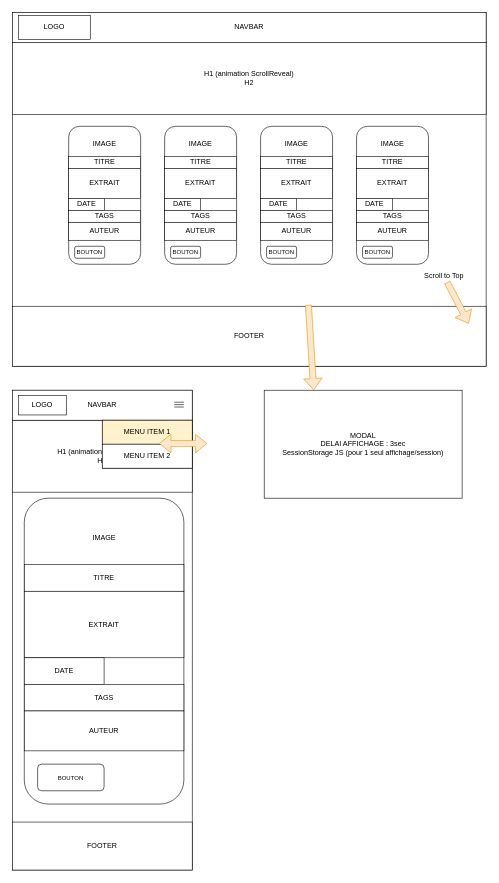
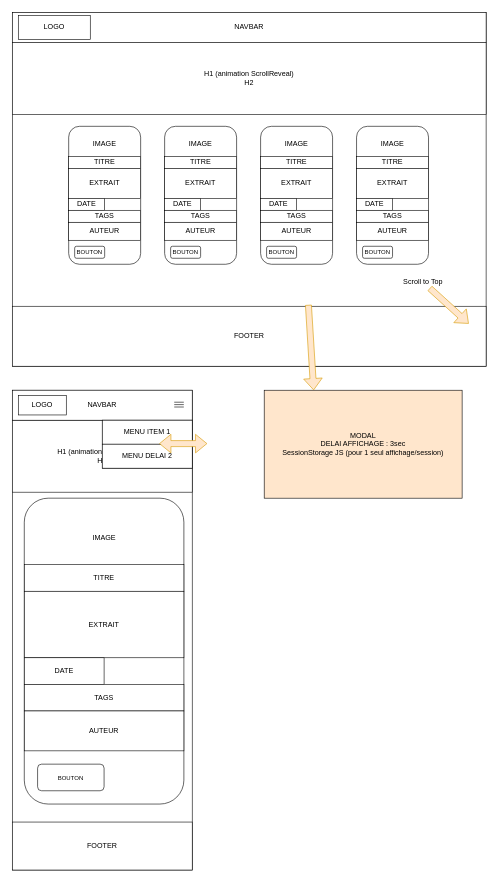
  <mxCell id="0" />
  <mxCell id="1" parent="0" />
  <mxCell id="2" value="" style="rounded=0;whiteSpace=wrap;html=1;" vertex="1" parent="1"><mxGeometry x="20" y="650" width="300" height="800" as="geometry" /></mxCell>
  <mxCell id="3" value="H1 (animation ScrollReveal)&lt;br&gt;H2" style="rounded=0;whiteSpace=wrap;html=1;" vertex="1" parent="1"><mxGeometry x="20" y="700" width="300" height="120" as="geometry" /></mxCell>
  <mxCell id="4" value="" style="rounded=0;whiteSpace=wrap;html=1;" parent="1" vertex="1"><mxGeometry x="20" y="20" width="790" height="590" as="geometry" /></mxCell>
  <mxCell id="5" value="NAVBAR" style="rounded=0;whiteSpace=wrap;html=1;" parent="1" vertex="1"><mxGeometry x="20" y="20" width="790" height="50" as="geometry" /></mxCell>
  <mxCell id="6" value="LOGO" style="rounded=0;whiteSpace=wrap;html=1;" parent="1" vertex="1"><mxGeometry x="30" y="25" width="120" height="40" as="geometry" /></mxCell>
  <mxCell id="7" value="H1 (animation ScrollReveal)&lt;br&gt;H2" style="rounded=0;whiteSpace=wrap;html=1;" parent="1" vertex="1"><mxGeometry x="20" y="70" width="790" height="120" as="geometry" /></mxCell>
  <mxCell id="8" value="" style="group" parent="1" vertex="1" connectable="0"><mxGeometry x="114" y="210" width="600" height="230" as="geometry" /></mxCell>
  <mxCell id="9" value="" style="group" parent="8" vertex="1" connectable="0"><mxGeometry width="120" height="230" as="geometry" /></mxCell>
  <mxCell id="10" value="" style="rounded=1;whiteSpace=wrap;html=1;" parent="9" vertex="1"><mxGeometry width="120" height="230" as="geometry" /></mxCell>
  <mxCell id="11" value="TITRE" style="rounded=0;whiteSpace=wrap;html=1;" parent="9" vertex="1"><mxGeometry y="50" width="120" height="20" as="geometry" /></mxCell>
  <mxCell id="12" value="IMAGE" style="text;html=1;strokeColor=none;fillColor=none;align=center;verticalAlign=middle;whiteSpace=wrap;rounded=0;" parent="9" vertex="1"><mxGeometry x="40" y="20" width="40" height="20" as="geometry" /></mxCell>
  <mxCell id="13" value="EXTRAIT" style="rounded=0;whiteSpace=wrap;html=1;" parent="9" vertex="1"><mxGeometry y="70" width="120" height="50" as="geometry" /></mxCell>
  <mxCell id="14" value="DATE" style="rounded=0;whiteSpace=wrap;html=1;" parent="9" vertex="1"><mxGeometry y="120" width="60" height="20" as="geometry" /></mxCell>
  <mxCell id="15" value="TAGS" style="rounded=0;whiteSpace=wrap;html=1;" parent="9" vertex="1"><mxGeometry y="140" width="120" height="20" as="geometry" /></mxCell>
  <mxCell id="16" value="AUTEUR" style="rounded=0;whiteSpace=wrap;html=1;" parent="9" vertex="1"><mxGeometry y="160" width="120" height="30" as="geometry" /></mxCell>
  <mxCell id="17" value="&lt;font style=&quot;font-size: 10px&quot;&gt;BOUTON&lt;/font&gt;" style="rounded=1;whiteSpace=wrap;html=1;" parent="9" vertex="1"><mxGeometry x="10" y="200" width="50" height="20" as="geometry" /></mxCell>
  <mxCell id="18" value="" style="group" parent="8" vertex="1" connectable="0"><mxGeometry x="160" width="120" height="230" as="geometry" /></mxCell>
  <mxCell id="19" value="" style="rounded=1;whiteSpace=wrap;html=1;" parent="18" vertex="1"><mxGeometry width="120" height="230" as="geometry" /></mxCell>
  <mxCell id="20" value="TITRE" style="rounded=0;whiteSpace=wrap;html=1;" parent="18" vertex="1"><mxGeometry y="50" width="120" height="20" as="geometry" /></mxCell>
  <mxCell id="21" value="IMAGE" style="text;html=1;strokeColor=none;fillColor=none;align=center;verticalAlign=middle;whiteSpace=wrap;rounded=0;" parent="18" vertex="1"><mxGeometry x="40" y="20" width="40" height="20" as="geometry" /></mxCell>
  <mxCell id="22" value="EXTRAIT" style="rounded=0;whiteSpace=wrap;html=1;" parent="18" vertex="1"><mxGeometry y="70" width="120" height="50" as="geometry" /></mxCell>
  <mxCell id="23" value="DATE" style="rounded=0;whiteSpace=wrap;html=1;" parent="18" vertex="1"><mxGeometry y="120" width="60" height="20" as="geometry" /></mxCell>
  <mxCell id="24" value="TAGS" style="rounded=0;whiteSpace=wrap;html=1;" parent="18" vertex="1"><mxGeometry y="140" width="120" height="20" as="geometry" /></mxCell>
  <mxCell id="25" value="AUTEUR" style="rounded=0;whiteSpace=wrap;html=1;" parent="18" vertex="1"><mxGeometry y="160" width="120" height="30" as="geometry" /></mxCell>
  <mxCell id="26" value="&lt;font style=&quot;font-size: 10px&quot;&gt;BOUTON&lt;/font&gt;" style="rounded=1;whiteSpace=wrap;html=1;" parent="18" vertex="1"><mxGeometry x="10" y="200" width="50" height="20" as="geometry" /></mxCell>
  <mxCell id="27" value="" style="group" parent="8" vertex="1" connectable="0"><mxGeometry x="320" width="120" height="230" as="geometry" /></mxCell>
  <mxCell id="28" value="" style="rounded=1;whiteSpace=wrap;html=1;" parent="27" vertex="1"><mxGeometry width="120" height="230" as="geometry" /></mxCell>
  <mxCell id="29" value="TITRE" style="rounded=0;whiteSpace=wrap;html=1;" parent="27" vertex="1"><mxGeometry y="50" width="120" height="20" as="geometry" /></mxCell>
  <mxCell id="30" value="IMAGE" style="text;html=1;strokeColor=none;fillColor=none;align=center;verticalAlign=middle;whiteSpace=wrap;rounded=0;" parent="27" vertex="1"><mxGeometry x="40" y="20" width="40" height="20" as="geometry" /></mxCell>
  <mxCell id="31" value="EXTRAIT" style="rounded=0;whiteSpace=wrap;html=1;" parent="27" vertex="1"><mxGeometry y="70" width="120" height="50" as="geometry" /></mxCell>
  <mxCell id="32" value="DATE" style="rounded=0;whiteSpace=wrap;html=1;" parent="27" vertex="1"><mxGeometry y="120" width="60" height="20" as="geometry" /></mxCell>
  <mxCell id="33" value="TAGS" style="rounded=0;whiteSpace=wrap;html=1;" parent="27" vertex="1"><mxGeometry y="140" width="120" height="20" as="geometry" /></mxCell>
  <mxCell id="34" value="AUTEUR" style="rounded=0;whiteSpace=wrap;html=1;" parent="27" vertex="1"><mxGeometry y="160" width="120" height="30" as="geometry" /></mxCell>
  <mxCell id="35" value="&lt;font style=&quot;font-size: 10px&quot;&gt;BOUTON&lt;/font&gt;" style="rounded=1;whiteSpace=wrap;html=1;" parent="27" vertex="1"><mxGeometry x="10" y="200" width="50" height="20" as="geometry" /></mxCell>
  <mxCell id="36" value="" style="group" parent="8" vertex="1" connectable="0"><mxGeometry x="480" width="120" height="230" as="geometry" /></mxCell>
  <mxCell id="37" value="" style="rounded=1;whiteSpace=wrap;html=1;" parent="36" vertex="1"><mxGeometry width="120" height="230" as="geometry" /></mxCell>
  <mxCell id="38" value="TITRE" style="rounded=0;whiteSpace=wrap;html=1;" parent="36" vertex="1"><mxGeometry y="50" width="120" height="20" as="geometry" /></mxCell>
  <mxCell id="39" value="IMAGE" style="text;html=1;strokeColor=none;fillColor=none;align=center;verticalAlign=middle;whiteSpace=wrap;rounded=0;" parent="36" vertex="1"><mxGeometry x="40" y="20" width="40" height="20" as="geometry" /></mxCell>
  <mxCell id="40" value="EXTRAIT" style="rounded=0;whiteSpace=wrap;html=1;" parent="36" vertex="1"><mxGeometry y="70" width="120" height="50" as="geometry" /></mxCell>
  <mxCell id="41" value="DATE" style="rounded=0;whiteSpace=wrap;html=1;" parent="36" vertex="1"><mxGeometry y="120" width="60" height="20" as="geometry" /></mxCell>
  <mxCell id="42" value="TAGS" style="rounded=0;whiteSpace=wrap;html=1;" parent="36" vertex="1"><mxGeometry y="140" width="120" height="20" as="geometry" /></mxCell>
  <mxCell id="43" value="AUTEUR" style="rounded=0;whiteSpace=wrap;html=1;" parent="36" vertex="1"><mxGeometry y="160" width="120" height="30" as="geometry" /></mxCell>
  <mxCell id="44" value="&lt;font style=&quot;font-size: 10px&quot;&gt;BOUTON&lt;/font&gt;" style="rounded=1;whiteSpace=wrap;html=1;" parent="36" vertex="1"><mxGeometry x="10" y="200" width="50" height="20" as="geometry" /></mxCell>
  <mxCell id="45" value="FOOTER" style="rounded=0;whiteSpace=wrap;html=1;" parent="1" vertex="1"><mxGeometry x="20" y="510" width="790" height="100" as="geometry" /></mxCell>
  <mxCell id="46" value="" style="group" vertex="1" connectable="0" parent="1"><mxGeometry x="40" y="830" width="272" height="512" as="geometry" /></mxCell>
  <mxCell id="47" value="" style="rounded=1;whiteSpace=wrap;html=1;" vertex="1" parent="46"><mxGeometry width="266.09" height="510" as="geometry" /></mxCell>
  <mxCell id="48" value="TITRE" style="rounded=0;whiteSpace=wrap;html=1;" vertex="1" parent="46"><mxGeometry y="110.87" width="266.09" height="44.348" as="geometry" /></mxCell>
  <mxCell id="49" value="IMAGE" style="text;html=1;strokeColor=none;fillColor=none;align=center;verticalAlign=middle;whiteSpace=wrap;rounded=0;" vertex="1" parent="46"><mxGeometry x="88.697" y="44.348" width="88.697" height="44.348" as="geometry" /></mxCell>
  <mxCell id="50" value="EXTRAIT" style="rounded=0;whiteSpace=wrap;html=1;" vertex="1" parent="46"><mxGeometry y="155.217" width="266.09" height="110.87" as="geometry" /></mxCell>
  <mxCell id="51" value="DATE" style="rounded=0;whiteSpace=wrap;html=1;" vertex="1" parent="46"><mxGeometry y="266.087" width="133.045" height="44.348" as="geometry" /></mxCell>
  <mxCell id="52" value="TAGS" style="rounded=0;whiteSpace=wrap;html=1;" vertex="1" parent="46"><mxGeometry y="310.435" width="266.09" height="44.348" as="geometry" /></mxCell>
  <mxCell id="53" value="AUTEUR" style="rounded=0;whiteSpace=wrap;html=1;" vertex="1" parent="46"><mxGeometry y="354.783" width="266.09" height="66.522" as="geometry" /></mxCell>
  <mxCell id="54" value="&lt;font style=&quot;font-size: 10px&quot;&gt;BOUTON&lt;/font&gt;" style="rounded=1;whiteSpace=wrap;html=1;" vertex="1" parent="46"><mxGeometry x="22.174" y="443.478" width="110.871" height="44.348" as="geometry" /></mxCell>
  <mxCell id="55" value="NAVBAR" style="rounded=0;whiteSpace=wrap;html=1;" vertex="1" parent="1"><mxGeometry x="20" y="650" width="300" height="50" as="geometry" /></mxCell>
  <mxCell id="56" value="LOGO" style="rounded=0;whiteSpace=wrap;html=1;" vertex="1" parent="1"><mxGeometry x="30" y="658.75" width="80" height="32.5" as="geometry" /></mxCell>
  <mxCell id="57" value="" style="group" vertex="1" connectable="0" parent="1"><mxGeometry x="290" y="670" width="16" height="8" as="geometry" /></mxCell>
  <mxCell id="58" value="" style="endArrow=none;html=1;" edge="1" parent="57"><mxGeometry width="50" height="50" relative="1" as="geometry"><mxPoint as="sourcePoint" /><mxPoint x="16" as="targetPoint" /></mxGeometry></mxCell>
  <mxCell id="59" value="" style="endArrow=none;html=1;" edge="1" parent="57"><mxGeometry width="50" height="50" relative="1" as="geometry"><mxPoint y="4" as="sourcePoint" /><mxPoint x="16" y="4" as="targetPoint" /></mxGeometry></mxCell>
  <mxCell id="60" value="" style="endArrow=none;html=1;" edge="1" parent="57"><mxGeometry width="50" height="50" relative="1" as="geometry"><mxPoint y="8" as="sourcePoint" /><mxPoint x="16" y="8" as="targetPoint" /></mxGeometry></mxCell>
  <mxCell id="61" value="" style="rounded=0;whiteSpace=wrap;html=1;" vertex="1" parent="1"><mxGeometry x="170" y="700" width="150" height="80" as="geometry" /></mxCell>
- <mxCell id="62" value="MENU ITEM 1" style="rounded=0;whiteSpace=wrap;html=1;fillColor=#fff2cc;" vertex="1" parent="1"><mxGeometry x="170" y="700" width="150" height="40" as="geometry" /></mxCell>
- <mxCell id="63" value="MENU ITEM 2" style="rounded=0;whiteSpace=wrap;html=1;" vertex="1" parent="1"><mxGeometry x="170" y="740" width="150" height="40" as="geometry" /></mxCell>
+ <mxCell id="62" value="MENU ITEM 1" style="rounded=0;whiteSpace=wrap;html=1;" vertex="1" parent="1"><mxGeometry x="170" y="700" width="150" height="40" as="geometry" /></mxCell>
+ <mxCell id="63" value="MENU DELAI 2" style="rounded=0;whiteSpace=wrap;html=1;" vertex="1" parent="1"><mxGeometry x="170" y="740" width="150" height="40" as="geometry" /></mxCell>
  <mxCell id="64" value="" style="shape=flexArrow;endArrow=classic;startArrow=classic;html=1;fillColor=#ffe6cc;strokeColor=#d79b00;" edge="1" parent="1"><mxGeometry width="50" height="50" relative="1" as="geometry"><mxPoint x="265" y="739" as="sourcePoint" /><mxPoint x="345" y="739" as="targetPoint" /></mxGeometry></mxCell>
  <mxCell id="65" value="" style="shape=image;html=1;verticalAlign=top;verticalLabelPosition=bottom;labelBackgroundColor=#ffffff;imageAspect=0;aspect=fixed;image=https://cdn2.iconfinder.com/data/icons/hawcons-gesture-stroke/32/icon_22_one_finger-128.png;sketch=0;" vertex="1" parent="1"><mxGeometry x="280" y="678" width="50" height="50" as="geometry" /></mxCell>
  <mxCell id="66" value="" style="shape=image;html=1;verticalAlign=top;verticalLabelPosition=bottom;labelBackgroundColor=#ffffff;imageAspect=0;aspect=fixed;image=https://cdn4.iconfinder.com/data/icons/feather/24/arrow-up-circle-128.png;sketch=0;" vertex="1" parent="1"><mxGeometry x="760" y="539" width="42" height="42" as="geometry" /></mxCell>
  <mxCell id="67" value="FOOTER" style="rounded=0;whiteSpace=wrap;html=1;" vertex="1" parent="1"><mxGeometry x="20" y="1370" width="300" height="80" as="geometry" /></mxCell>
  <mxCell id="68" value="" style="shape=image;html=1;verticalAlign=top;verticalLabelPosition=bottom;labelBackgroundColor=#ffffff;imageAspect=0;aspect=fixed;image=https://cdn4.iconfinder.com/data/icons/feather/24/arrow-up-circle-128.png;sketch=0;" vertex="1" parent="1"><mxGeometry x="264.09" y="1390" width="42" height="42" as="geometry" /></mxCell>
- <mxCell id="69" value="MODAL&lt;br&gt;DELAI AFFICHAGE : 3sec&lt;br&gt;SessionStorage JS (pour 1 seul affichage/session)" style="rounded=0;whiteSpace=wrap;html=1;sketch=0;" vertex="1" parent="1"><mxGeometry x="440" y="650" width="330" height="180" as="geometry" /></mxCell>
+ <mxCell id="69" value="MODAL&lt;br&gt;DELAI AFFICHAGE : 3sec&lt;br&gt;SessionStorage JS (pour 1 seul affichage/session)" style="rounded=0;whiteSpace=wrap;html=1;sketch=0;fillColor=#ffe6cc;" vertex="1" parent="1"><mxGeometry x="440" y="650" width="330" height="180" as="geometry" /></mxCell>
  <mxCell id="70" value="" style="shape=flexArrow;endArrow=classic;html=1;fillColor=#ffe6cc;entryX=0.25;entryY=0;entryDx=0;entryDy=0;strokeColor=#d79b00;exitX=0.625;exitY=-0.022;exitDx=0;exitDy=0;exitPerimeter=0;" edge="1" parent="1" source="45" target="69"><mxGeometry width="50" height="50" relative="1" as="geometry"><mxPoint x="370" y="678" as="sourcePoint" /><mxPoint x="420" y="628" as="targetPoint" /></mxGeometry></mxCell>
- <mxCell id="71" value="Scroll to Top" style="text;html=1;strokeColor=none;fillColor=none;align=center;verticalAlign=middle;whiteSpace=wrap;rounded=0;sketch=0;" vertex="1" parent="1"><mxGeometry x="700" y="450" width="80" height="20" as="geometry" /></mxCell>
+ <mxCell id="71" value="Scroll to Top" style="text;html=1;strokeColor=none;fillColor=none;align=center;verticalAlign=middle;whiteSpace=wrap;rounded=0;sketch=0;" vertex="1" parent="1"><mxGeometry x="665" y="460" width="80" height="20" as="geometry" /></mxCell>
  <mxCell id="72" value="" style="shape=flexArrow;endArrow=classic;html=1;fillColor=#ffe6cc;entryX=0.5;entryY=0;entryDx=0;entryDy=0;strokeColor=#d79b00;" edge="1" parent="1" source="71" target="66"><mxGeometry width="50" height="50" relative="1" as="geometry"><mxPoint x="670" y="550" as="sourcePoint" /><mxPoint x="720" y="500" as="targetPoint" /></mxGeometry></mxCell>
